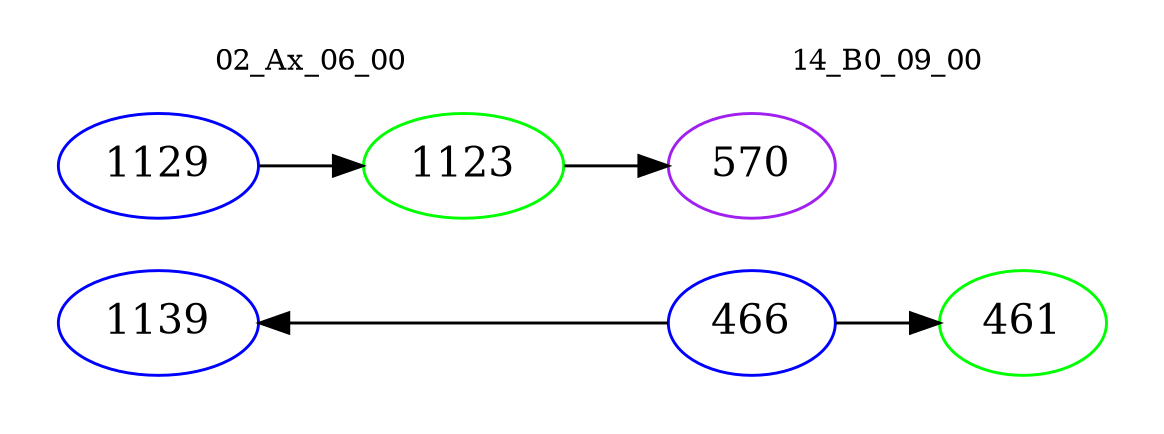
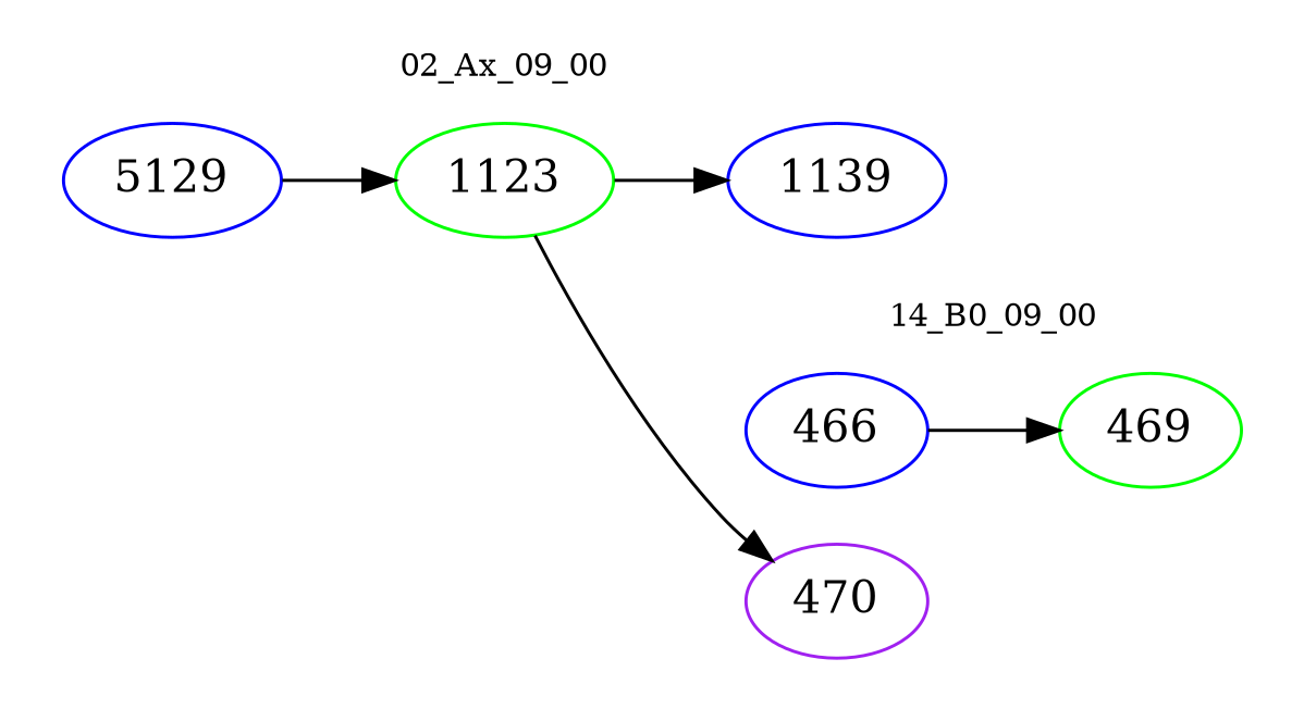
  digraph {
    rankdir=LR
    node [color=blue]
    edge [color=black]
-   n1 [label=1129]
+   n1 [label=5129]
    n2 [color=green label=1123]
    n3 [label=1139]
    n4 [label=466]
-   n5 [color=green label=461]
-   n6 [color=purple label=570]
+   n5 [color=green label=469]
+   n6 [color=purple label=470]
    subgraph cluster_1 {
      color=white
      fontsize=10
-     label="02_Ax_06_00"
+     label="02_Ax_09_00"
      n1
      n2
      n3
    }
    subgraph cluster_2 {
      color=white
      fontsize=10
      label="14_B0_09_00"
      n4
      n5
      n6
    }
    n1 -> n2
-   n4 -> n3
+   n2 -> n3
    n2 -> n6
    n4 -> n5
  }
